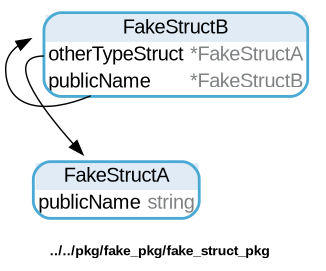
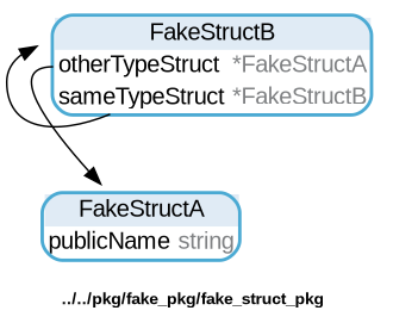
  digraph {
    fontname=Arial
    fontsize=10
    label=< <br/><b>../../pkg/fake_pkg/fake_struct_pkg</b> >
    labelloc=b
    node [fontname=Arial shape=plaintext]
    edge [fontname=Arial]
    n1 [label=< 	<table border='2' cellborder='0' cellspacing='0' style='rounded' color='#4BAAD3'> 					<tr><td bgcolor='#e0ebf5' align='center' colspan='2'>FakeStructA</td></tr> 					<tr><td port='port_main_string' align='left'>publicName</td><td align='left'><font color='#7f8183'>string</font></td></tr>  	</table> >]
-   n2 [label=< 	<table border='2' cellborder='0' cellspacing='0' style='rounded' color='#4BAAD3'> 					<tr><td bgcolor='#e0ebf5' align='center' colspan='2'>FakeStructB</td></tr> 					<tr><td port='port_fake_struct_pkg_fakestructa' align='left'>otherTypeStruct</td><td align='left'><font color='#7f8183'>*FakeStructA</font></td></tr> 					<tr><td port='port_fake_struct_pkg_fakestructb' align='left'>publicName</td><td align='left'><font color='#7f8183'>*FakeStructB</font></td></tr>  	</table> >]
+   n2 [label=< 	<table border='2' cellborder='0' cellspacing='0' style='rounded' color='#4BAAD3'> 					<tr><td bgcolor='#e0ebf5' align='center' colspan='2'>FakeStructB</td></tr> 					<tr><td port='port_fake_struct_pkg_fakestructa' align='left'>otherTypeStruct</td><td align='left'><font color='#7f8183'>*FakeStructA</font></td></tr> 					<tr><td port='port_fake_struct_pkg_fakestructb' align='left'>sameTypeStruct</td><td align='left'><font color='#7f8183'>*FakeStructB</font></td></tr>  	</table> >]
    n2 -> n1 [tailport=port_fake_struct_pkg_fakestructa]
    n2 -> n2 [tailport=port_fake_struct_pkg_fakestructb]
  }
